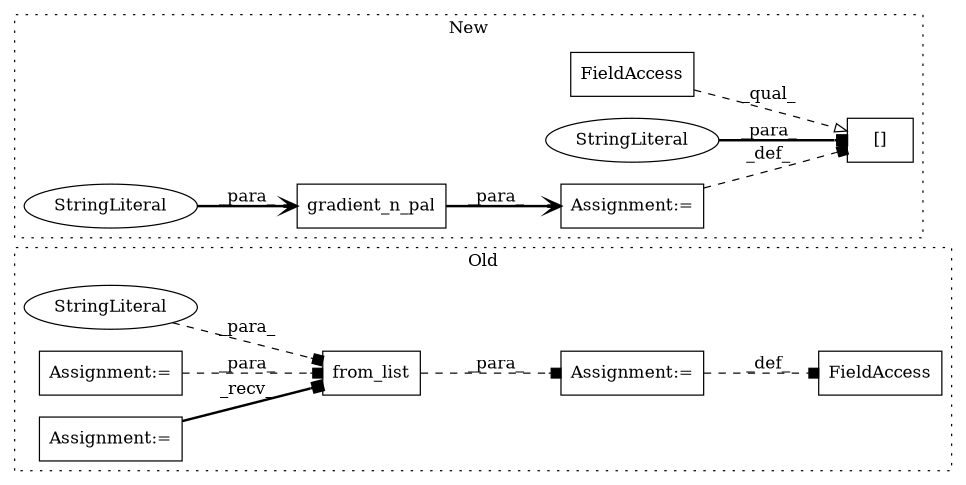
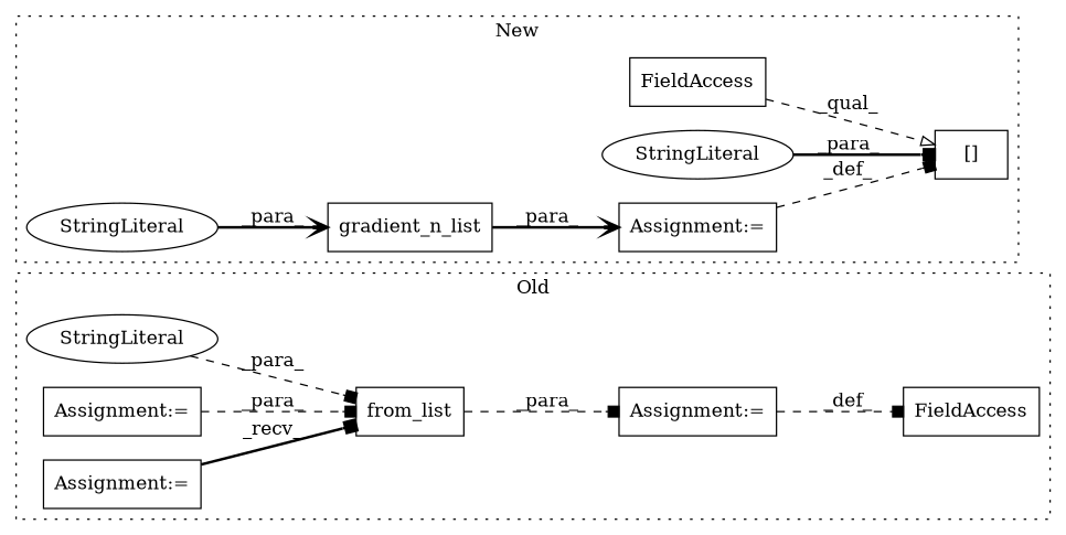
  digraph {
    rankdir=LR
    node [a=7 l=1 shape=box]
    edge [style=dashed arrowhead=box]
    n1 [a=32 l="10,1" label=from_list s="7807,7843"]
    n2 [a=22 l=13 label=FieldAccess s=7769]
    n3 [label="Assignment:=" s=7782]
    n4 [a=45 l=11 label=StringLiteral s=7817 shape=ellipse]
    n5 [label="Assignment:=" s=7755]
    n6 [l=23 label="Assignment:=" s=7712]
    n7 [a=2 l="7,1" label="[]" s="8307,8323"]
    n8 [a=22 l=6 label=FieldAccess s=8307]
    n9 [a=45 l=9 label=StringLiteral s=8314 shape=ellipse]
    n10 [label="Assignment:=" s=8324]
-   n11 [a=32 l="15,1" label=gradient_n_pal s="8325,8365"]
+   n11 [a=32 l="15,1" label=gradient_n_list s="8325,8365"]
    n12 [a=45 l=11 label=StringLiteral s=8354 shape=ellipse]
    subgraph cluster_1 {
      label=Old
      style=dotted
      n1
      n2
      n3
      n4
      n5
      n6
    }
    subgraph cluster_2 {
      label=New
      style=dotted
      n7
      n8
      n9
      n10
      n11
      n12
    }
    n1 -> n3 [label=_para_]
    n3 -> n2 [label=_def_]
    n4 -> n1 [label=_para_]
    n5 -> n1 [label=_para_]
    n6 -> n1 [label=_recv_ style=bold]
    n8 -> n7 [label=_qual_ arrowhead=onormal]
    n9 -> n7 [label=_para_ style=bold]
    n10 -> n7 [label=_def_]
    n11 -> n10 [label=_para_ style=bold arrowhead=vee]
    n12 -> n11 [label=_para_ style=bold arrowhead=vee]
  }
